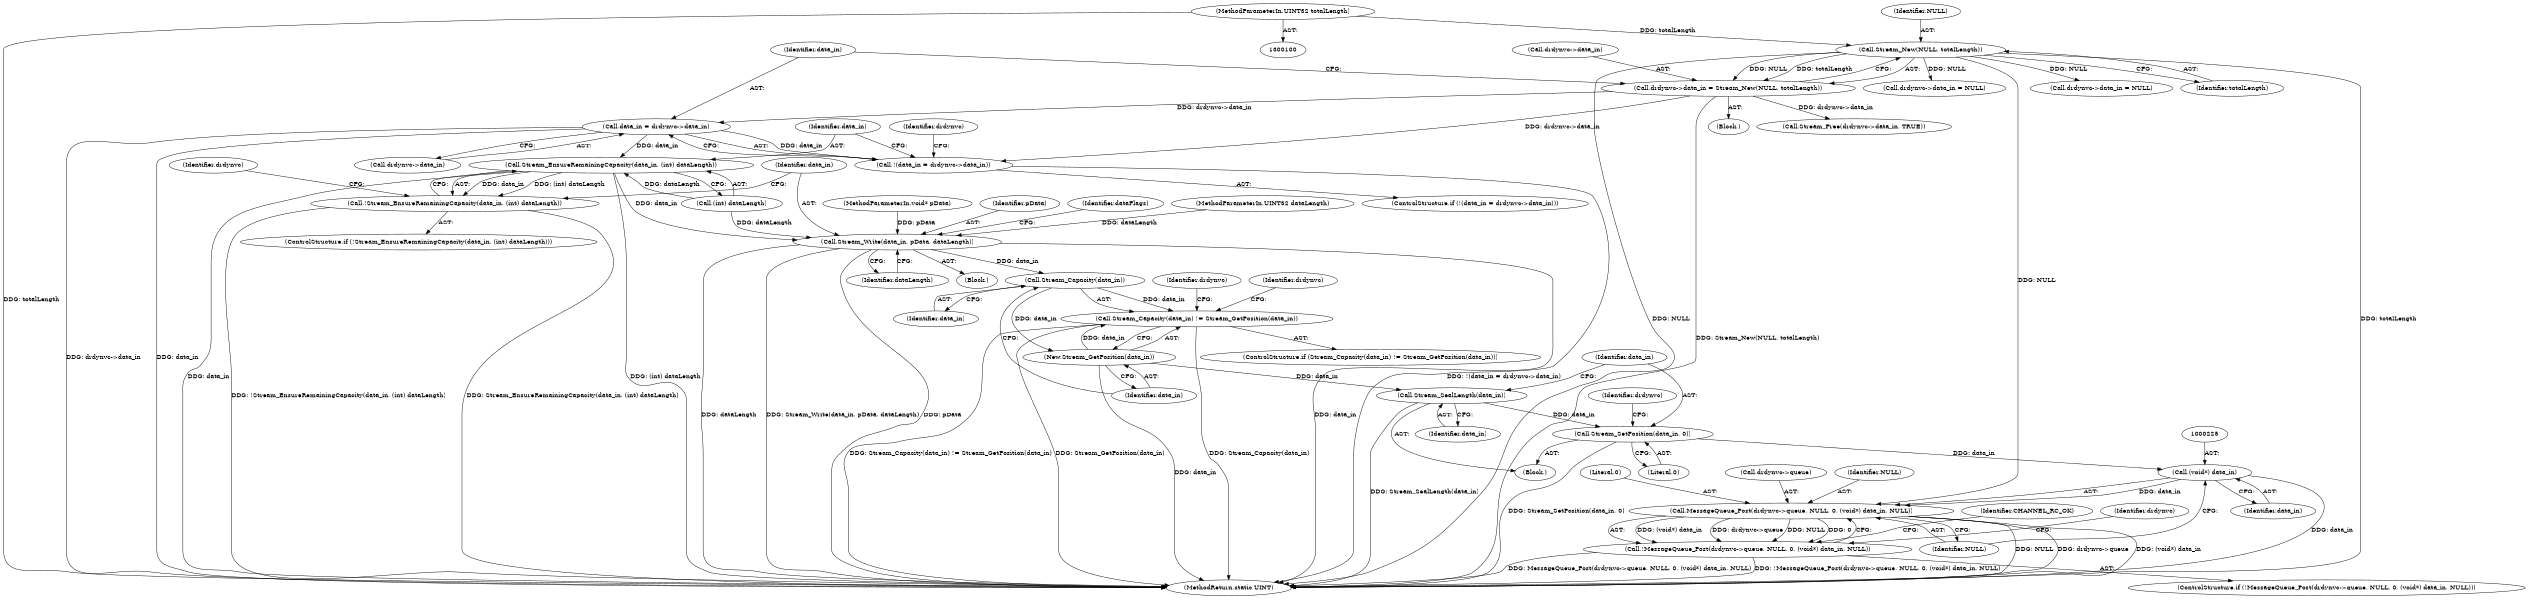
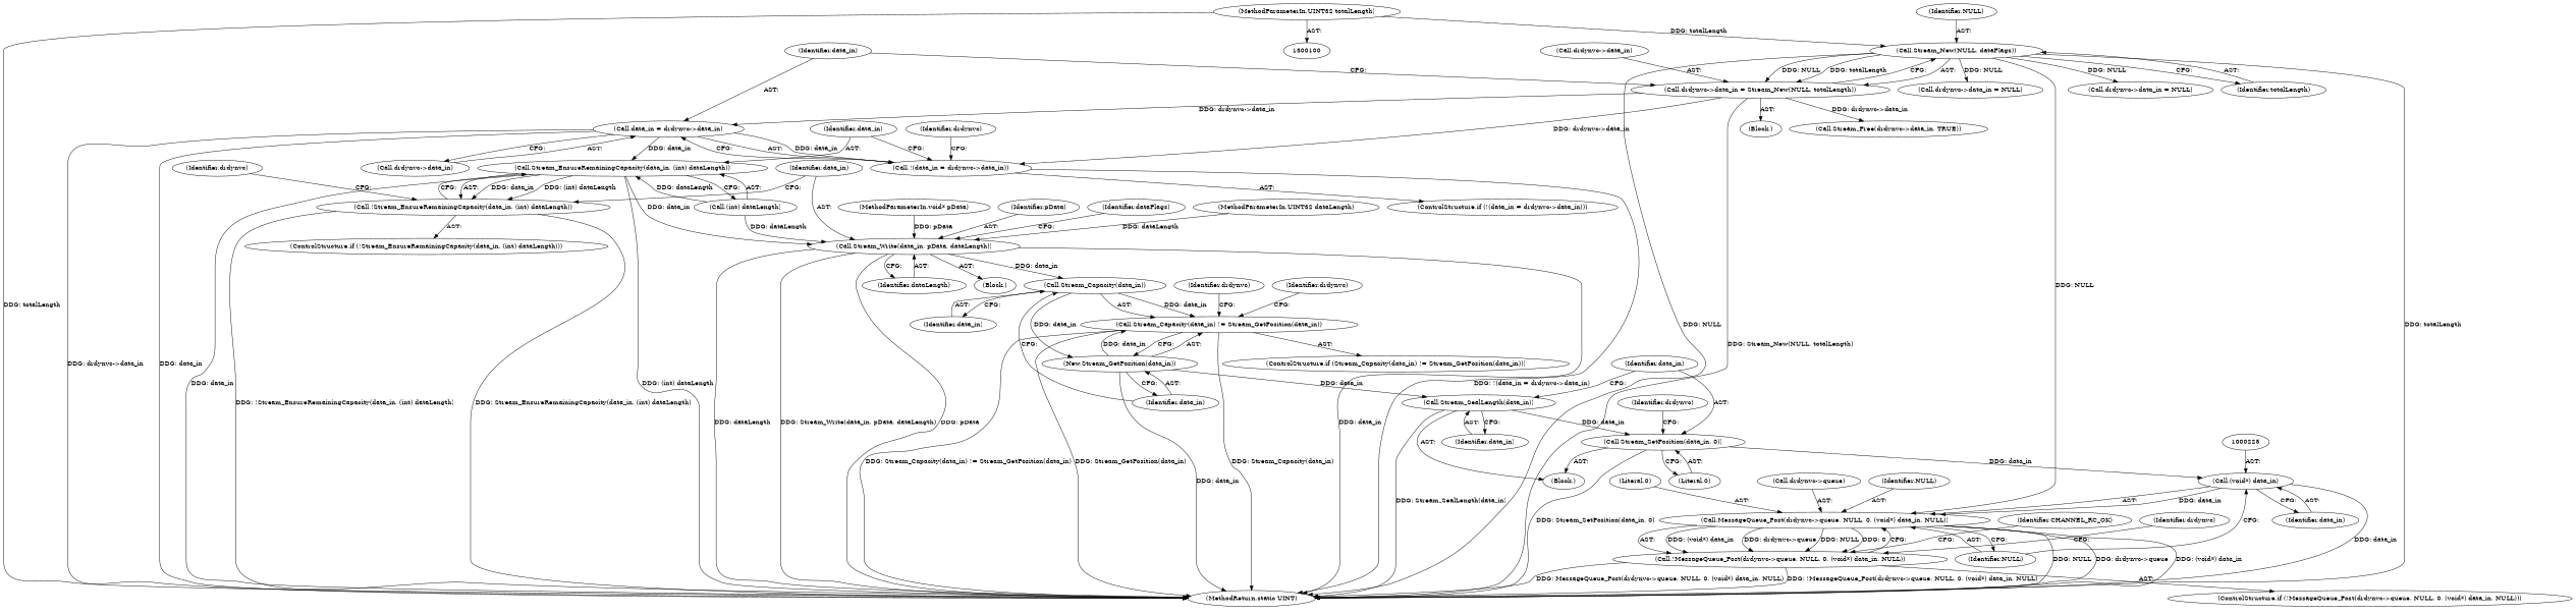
  digraph {
    n1 [label="(Call,data_in = drdynvc->data_in)"]
    n2 [label="(Call,!(data_in = drdynvc->data_in))"]
    n3 [label="(Call,Stream_EnsureRemainingCapacity(data_in, (int) dataLength))"]
    n4 [label="(MethodReturn,static UINT)"]
    n5 [label="(Call,drdynvc->data_in)"]
    n6 [label="(ControlStructure,if (!(data_in = drdynvc->data_in)))"]
    n7 [label="(Call,!Stream_EnsureRemainingCapacity(data_in, (int) dataLength))"]
    n8 [label="(Call,Stream_Write(data_in, pData, dataLength))"]
    n9 [label="(Call,(int) dataLength)"]
    n10 [label="(Call,drdynvc->data_in = Stream_New(NULL, totalLength))"]
-   n11 [label="(Call,Stream_New(NULL, totalLength))"]
+   n11 [label="(Call,Stream_New(NULL, dataFlags))"]
    n12 [label="(Block,)"]
    n13 [label="(Call,Stream_Free(drdynvc->data_in, TRUE))"]
    n14 [label="(Call,MessageQueue_Post(drdynvc->queue, NULL, 0, (void*) data_in, NULL))"]
    n15 [label="(Call,drdynvc->data_in = NULL)"]
    n16 [label="(Call,drdynvc->data_in = NULL)"]
    n17 [label="(Identifier,totalLength)"]
    n18 [label="(Call,!MessageQueue_Post(drdynvc->queue, NULL, 0, (void*) data_in, NULL))"]
    n19 [label="(Identifier,NULL)"]
    n20 [label="(MethodParameterIn,UINT32 totalLength)"]
    n21 [label=1300100]
    n22 [label="(ControlStructure,if (!Stream_EnsureRemainingCapacity(data_in, (int) dataLength)))"]
    n23 [label="(Call,Stream_Capacity(data_in))"]
    n24 [label="(Identifier,dataLength)"]
    n25 [label="(Block,)"]
    n26 [label="(Call,Stream_Capacity(data_in) != Stream_GetPosition(data_in))"]
    n27 [label="(New,Stream_GetPosition(data_in))"]
    n28 [label="(Identifier,data_in)"]
    n29 [label="(ControlStructure,if (Stream_Capacity(data_in) != Stream_GetPosition(data_in)))"]
    n30 [label="(Call,Stream_SealLength(data_in))"]
    n31 [label="(Identifier,data_in)"]
    n32 [label="(Call,Stream_SetPosition(data_in, 0))"]
    n33 [label="(Block,)"]
    n34 [label="(Identifier,data_in)"]
    n35 [label="(Call,(void*) data_in)"]
    n36 [label="(Literal,0)"]
    n37 [label="(Identifier,data_in)"]
    n38 [label="(ControlStructure,if (!MessageQueue_Post(drdynvc->queue, NULL, 0, (void*) data_in, NULL)))"]
    n39 [label="(Identifier,data_in)"]
    n40 [label="(MethodParameterIn,UINT32 dataLength)"]
    n41 [label="(Literal,0)"]
    n42 [label="(Call,drdynvc->data_in)"]
    n43 [label="(Call,drdynvc->queue)"]
    n44 [label="(Identifier,NULL)"]
    n45 [label="(Identifier,data_in)"]
    n46 [label="(Identifier,data_in)"]
    n47 [label="(MethodParameterIn,void* pData)"]
    n48 [label="(Identifier,NULL)"]
    n49 [label="(Identifier,drdynvc)"]
    n50 [label="(Identifier,pData)"]
    n51 [label="(Identifier,drdynvc)"]
    n52 [label="(Identifier,drdynvc)"]
    n53 [label="(Identifier,drdynvc)"]
    n54 [label="(Identifier,drdynvc)"]
    n55 [label="(Identifier,drdynvc)"]
    n56 [label="(Identifier,dataFlags)"]
    n57 [label="(Identifier,data_in)"]
    n58 [label="(Identifier,CHANNEL_RC_OK)"]
    1000225
    n1 -> n2 [label="AST: "]
    n1 -> n2 [label="DDG: data_in"]
    n1 -> n3 [label="DDG: data_in"]
    n1 -> n4 [label="DDG: drdynvc->data_in"]
    n1 -> n4 [label="DDG: data_in"]
    n1 -> n5 [label="CFG: "]
    n2 -> n1 [label="CFG: "]
    n2 -> n4 [label="DDG: !(data_in = drdynvc->data_in)"]
    n2 -> n6 [label="AST: "]
    n3 -> n4 [label="DDG: data_in"]
    n3 -> n4 [label="DDG: (int) dataLength"]
    n3 -> n7 [label="AST: "]
    n3 -> n7 [label="DDG: data_in"]
    n3 -> n7 [label="DDG: (int) dataLength"]
    n3 -> n8 [label="DDG: data_in"]
    n3 -> n9 [label="CFG: "]
    n5 -> n1 [label="AST: "]
    n7 -> n3 [label="CFG: "]
    n7 -> n4 [label="DDG: !Stream_EnsureRemainingCapacity(data_in, (int) dataLength)"]
    n7 -> n4 [label="DDG: Stream_EnsureRemainingCapacity(data_in, (int) dataLength)"]
    n7 -> n22 [label="AST: "]
    n8 -> n4 [label="DDG: dataLength"]
    n8 -> n4 [label="DDG: Stream_Write(data_in, pData, dataLength)"]
    n8 -> n4 [label="DDG: pData"]
    n8 -> n4 [label="DDG: data_in"]
    n8 -> n23 [label="DDG: data_in"]
    n8 -> n24 [label="CFG: "]
    n8 -> n25 [label="AST: "]
    n9 -> n3 [label="AST: "]
    n9 -> n3 [label="DDG: dataLength"]
    n9 -> n8 [label="DDG: dataLength"]
    n10 -> n1 [label="DDG: drdynvc->data_in"]
    n10 -> n2 [label="DDG: drdynvc->data_in"]
    n10 -> n4 [label="DDG: Stream_New(NULL, totalLength)"]
    n10 -> n11 [label="CFG: "]
    n10 -> n12 [label="AST: "]
    n10 -> n13 [label="DDG: drdynvc->data_in"]
    n11 -> n4 [label="DDG: totalLength"]
    n11 -> n4 [label="DDG: NULL"]
    n11 -> n10 [label="AST: "]
    n11 -> n10 [label="DDG: NULL"]
    n11 -> n10 [label="DDG: totalLength"]
    n11 -> n14 [label="DDG: NULL"]
    n11 -> n15 [label="DDG: NULL"]
    n11 -> n16 [label="DDG: NULL"]
    n11 -> n17 [label="CFG: "]
    n14 -> n4 [label="DDG: NULL"]
    n14 -> n4 [label="DDG: drdynvc->queue"]
    n14 -> n4 [label="DDG: (void*) data_in"]
    n14 -> n18 [label="AST: "]
    n14 -> n18 [label="DDG: (void*) data_in"]
    n14 -> n18 [label="DDG: drdynvc->queue"]
    n14 -> n18 [label="DDG: NULL"]
    n14 -> n18 [label="DDG: 0"]
    n14 -> n19 [label="CFG: "]
    n17 -> n11 [label="AST: "]
    n18 -> n4 [label="DDG: !MessageQueue_Post(drdynvc->queue, NULL, 0, (void*) data_in, NULL)"]
    n18 -> n4 [label="DDG: MessageQueue_Post(drdynvc->queue, NULL, 0, (void*) data_in, NULL)"]
    n18 -> n14 [label="CFG: "]
    n18 -> n38 [label="AST: "]
    n19 -> n14 [label="AST: "]
    n19 -> n35 [label="CFG: "]
    n20 -> n4 [label="DDG: totalLength"]
    n20 -> n11 [label="DDG: totalLength"]
    n20 -> n21 [label="AST: "]
    n23 -> n26 [label="AST: "]
    n23 -> n26 [label="DDG: data_in"]
    n23 -> n27 [label="DDG: data_in"]
    n23 -> n28 [label="CFG: "]
-   n24 -> n8 [label="CFG: "]
+   n24 -> n8 [label="AST: "]
    n26 -> n4 [label="DDG: Stream_GetPosition(data_in)"]
    n26 -> n4 [label="DDG: Stream_Capacity(data_in)"]
    n26 -> n4 [label="DDG: Stream_Capacity(data_in) != Stream_GetPosition(data_in)"]
    n26 -> n27 [label="CFG: "]
    n26 -> n29 [label="AST: "]
    n27 -> n4 [label="DDG: data_in"]
    n27 -> n26 [label="AST: "]
    n27 -> n26 [label="DDG: data_in"]
    n27 -> n30 [label="DDG: data_in"]
    n27 -> n31 [label="CFG: "]
    n28 -> n23 [label="AST: "]
    n30 -> n4 [label="DDG: Stream_SealLength(data_in)"]
    n30 -> n32 [label="DDG: data_in"]
    n30 -> n33 [label="AST: "]
    n30 -> n34 [label="CFG: "]
    n31 -> n23 [label="CFG: "]
    n31 -> n27 [label="AST: "]
    n32 -> n4 [label="DDG: Stream_SetPosition(data_in, 0)"]
    n32 -> n33 [label="AST: "]
    n32 -> n35 [label="DDG: data_in"]
    n32 -> n36 [label="CFG: "]
    n34 -> n30 [label="AST: "]
    n35 -> n4 [label="DDG: data_in"]
    n35 -> n14 [label="AST: "]
    n35 -> n14 [label="DDG: data_in"]
    n35 -> n37 [label="CFG: "]
    n36 -> n32 [label="AST: "]
    n37 -> n35 [label="AST: "]
    n39 -> n7 [label="CFG: "]
    n39 -> n8 [label="AST: "]
    n40 -> n8 [label="DDG: dataLength"]
    n41 -> n14 [label="AST: "]
    n42 -> n10 [label="AST: "]
    n43 -> n14 [label="AST: "]
    n44 -> n11 [label="AST: "]
    n45 -> n2 [label="CFG: "]
    n45 -> n3 [label="AST: "]
    n46 -> n1 [label="AST: "]
    n46 -> n10 [label="CFG: "]
    n47 -> n8 [label="DDG: pData"]
    n48 -> n14 [label="AST: "]
    n49 -> n7 [label="CFG: "]
    n50 -> n8 [label="AST: "]
    n51 -> n2 [label="CFG: "]
    n52 -> n26 [label="CFG: "]
    n53 -> n18 [label="CFG: "]
    n54 -> n26 [label="CFG: "]
    n55 -> n32 [label="CFG: "]
    n56 -> n8 [label="CFG: "]
    n57 -> n30 [label="CFG: "]
    n57 -> n32 [label="AST: "]
    n58 -> n18 [label="CFG: "]
    1000225 -> n35 [label="AST: "]
  }
